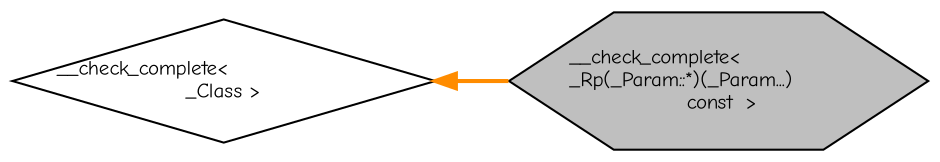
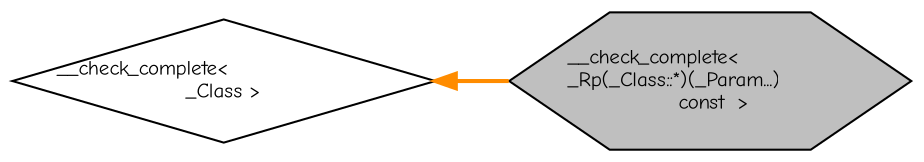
  digraph {
    rankdir=LR
    fontname="Comic Neue"
    node [color=black fontname="Comic Neue" fontsize=10 style=filled]
-   n1 [fillcolor=grey75 fontcolor=black height=0.2 label="__check_complete\< \l_Rp(_Param::*)(_Param...)\l const  \>" shape=hexagon width=0.4]
+   n1 [fillcolor=grey75 fontcolor=black height=0.2 label="__check_complete\< \l_Rp(_Class::*)(_Param...)\l const  \>" shape=hexagon width=0.4]
    n2 [fillcolor=white height=0.2 label="__check_complete\< \l_Class \>" shape=diamond width=0.4]
    n2 -> n1 [color=darkorange dir=back fontname="Comic Neue" fontsize=10 labelfontname=Helvetica labelfontsize=10 style=bold]
  }
